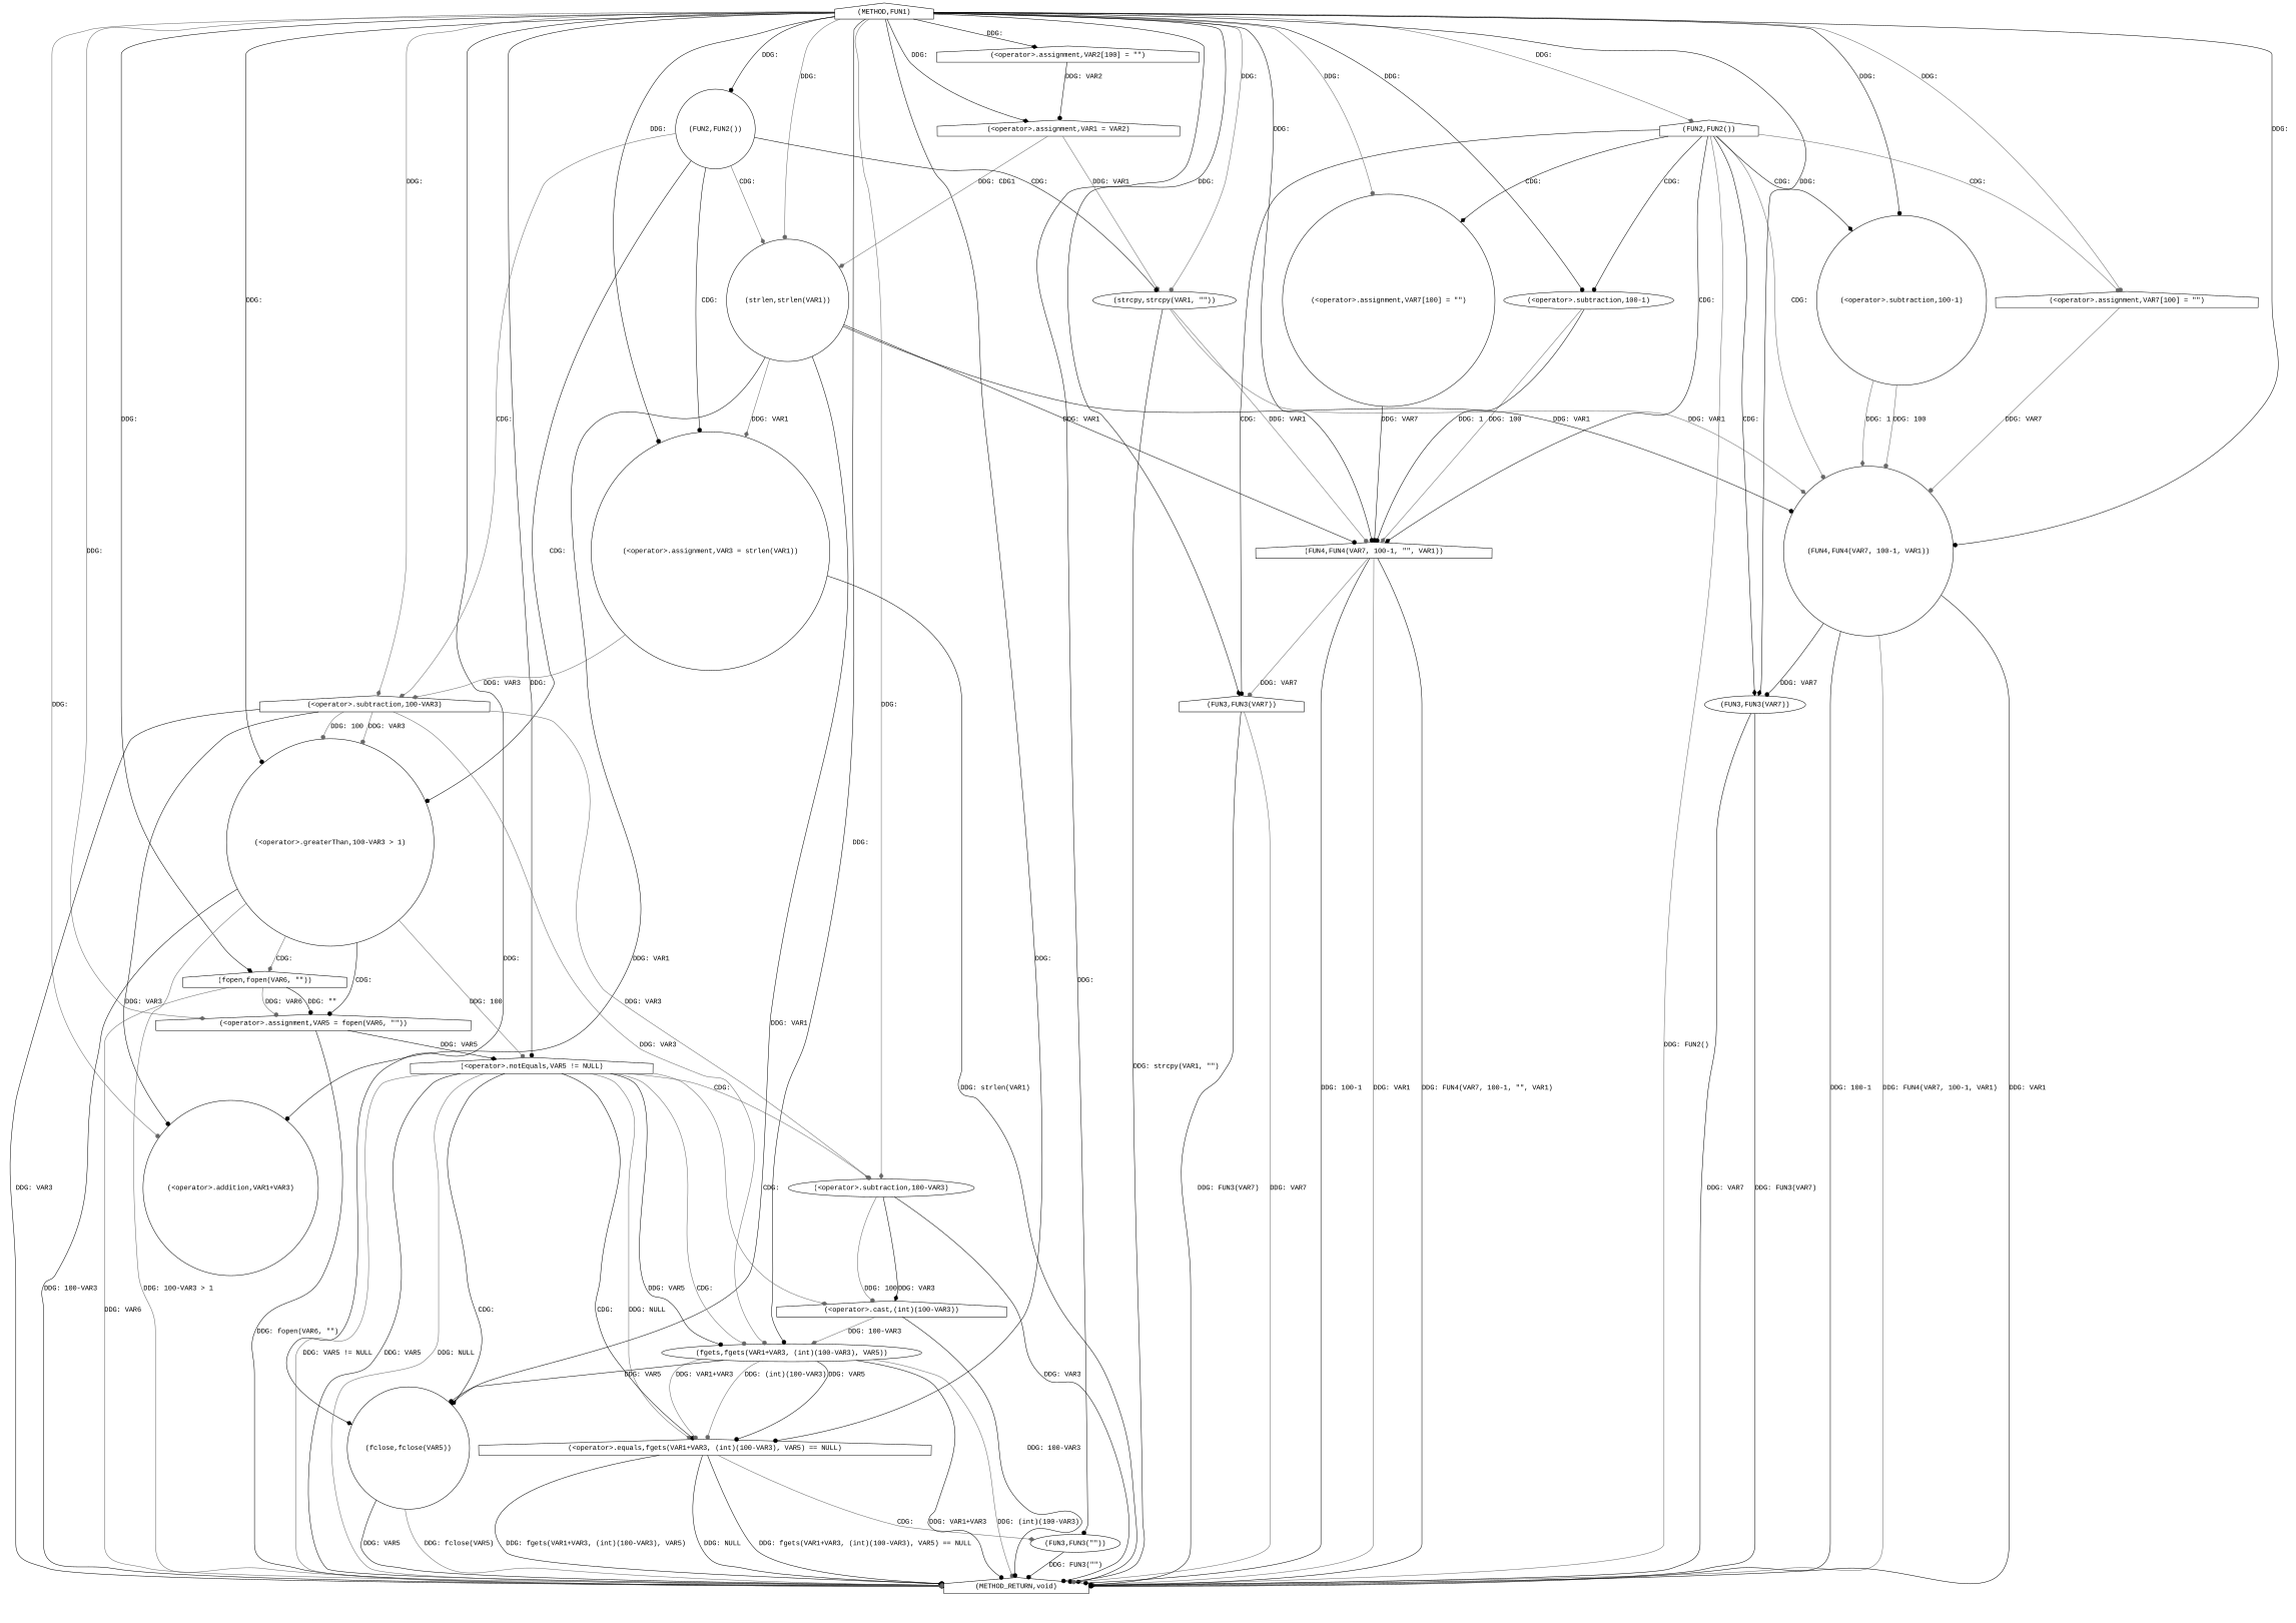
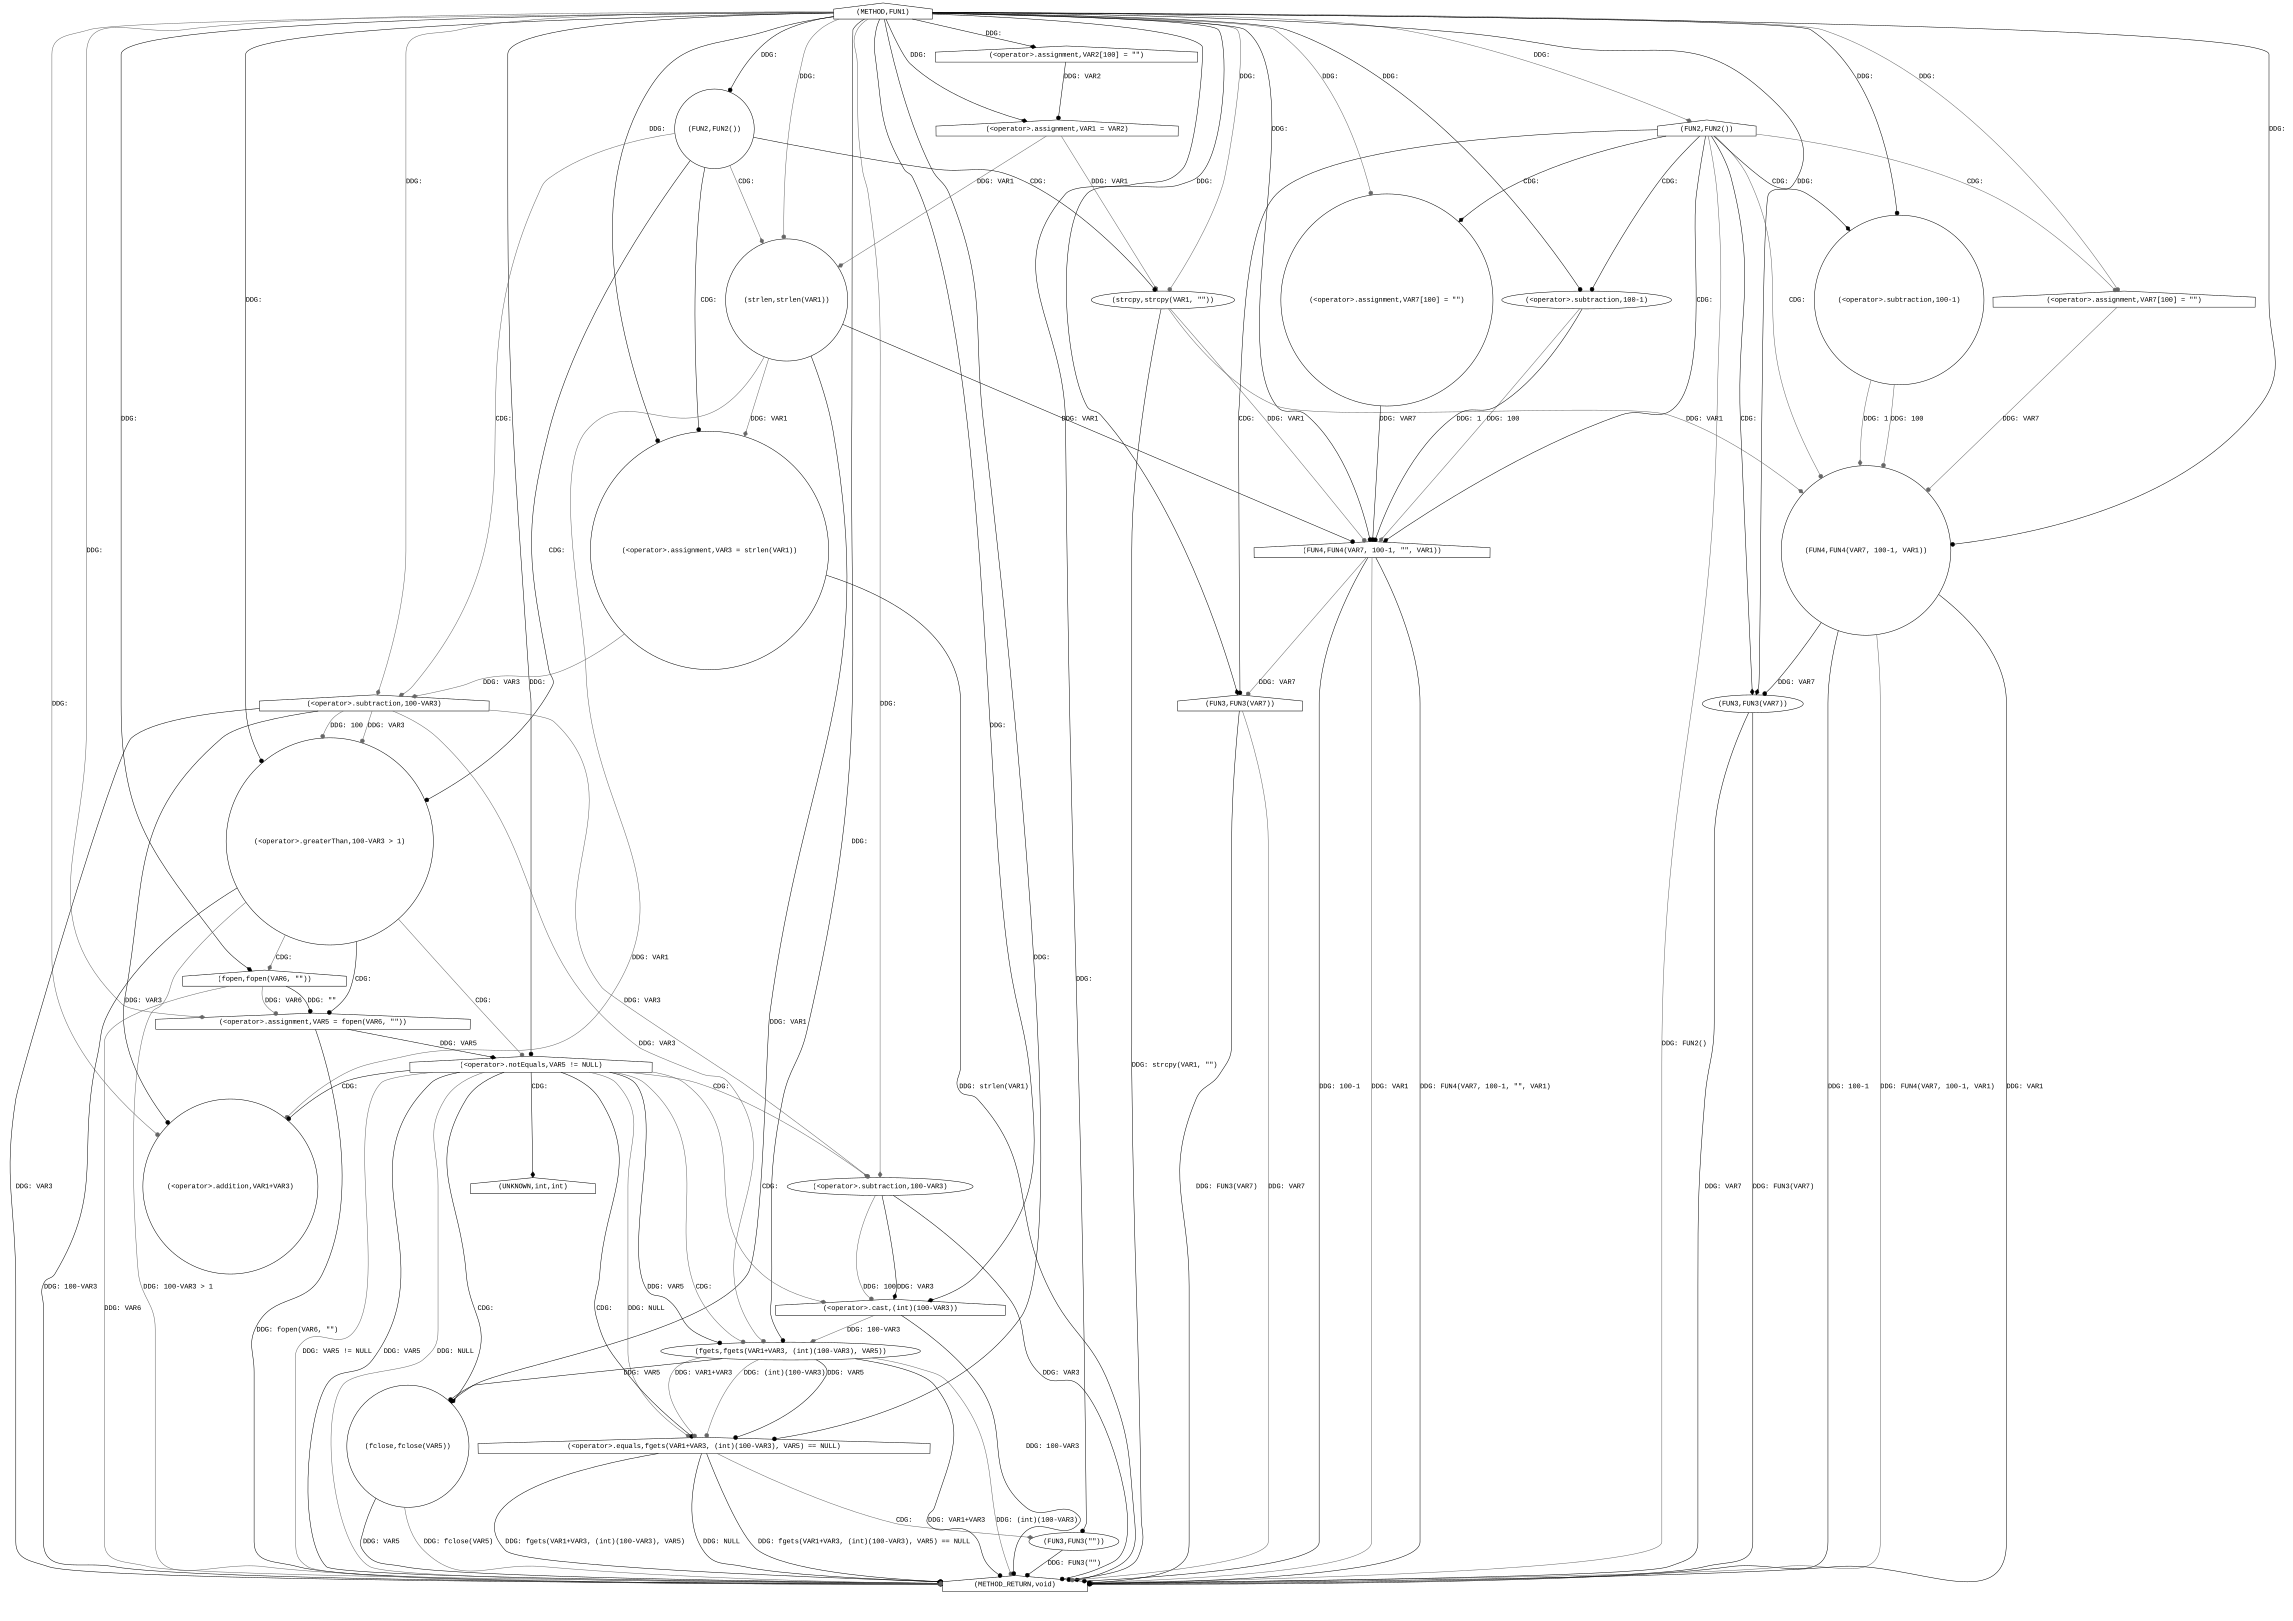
  digraph {
    fontname="Liberation Mono"
    node [fontname="Liberation Mono" shape=house]
    edge [arrowhead=dot color=black fontname="Liberation Mono"]
    n1 [label="(METHOD,FUN1)"]
    n2 [label="(<operator>.assignment,VAR2[100] = \"\")"]
    n3 [label="(<operator>.assignment,VAR1 = VAR2)"]
    n4 [label="(FUN2,FUN2())" shape=circle]
    n5 [label="(<operator>.assignment,VAR3 = strlen(VAR1))" shape=circle]
    n6 [label="(strlen,strlen(VAR1))" shape=circle]
    n7 [label="(<operator>.greaterThan,100-VAR3 > 1)" shape=circle]
    n8 [label="(<operator>.subtraction,100-VAR3)"]
    n9 [label="(<operator>.assignment,VAR5 = fopen(VAR6, \"\"))"]
    n10 [label="(fopen,fopen(VAR6, \"\"))"]
    n11 [label="(<operator>.notEquals,VAR5 != NULL)"]
    n12 [label="(<operator>.equals,fgets(VAR1+VAR3, (int)(100-VAR3), VAR5) == NULL)"]
    n13 [label="(fgets,fgets(VAR1+VAR3, (int)(100-VAR3), VAR5))" shape=ellipse]
    n14 [label="(<operator>.addition,VAR1+VAR3)" shape=circle]
    n15 [label="(<operator>.subtraction,100-VAR3)" shape=ellipse]
    n16 [label="(FUN3,FUN3(\"\"))" shape=ellipse]
    n17 [label="(fclose,fclose(VAR5))" shape=circle]
    n18 [label="(strcpy,strcpy(VAR1, \"\"))" shape=ellipse]
    n19 [label="(FUN2,FUN2())"]
    n20 [label="(<operator>.assignment,VAR7[100] = \"\")"]
    n21 [label="(FUN4,FUN4(VAR7, 100-1, VAR1))" shape=circle]
    n22 [label="(<operator>.subtraction,100-1)" shape=circle]
    n23 [label="(FUN3,FUN3(VAR7))" shape=ellipse]
    n24 [label="(<operator>.assignment,VAR7[100] = \"\")" shape=circle]
    n25 [label="(FUN4,FUN4(VAR7, 100-1, \"\", VAR1))"]
    n26 [label="(<operator>.subtraction,100-1)" shape=ellipse]
    n27 [label="(FUN3,FUN3(VAR7))"]
    n28 [label="(METHOD_RETURN,void)"]
    n29 [label="(<operator>.cast,(int)(100-VAR3))"]
+   n30 [label="(UNKNOWN,int,int)"]
    n1 -> n2 [arrowhead=diamond label="DDG: "]
    n1 -> n3 [arrowhead=diamond label="DDG: "]
    n1 -> n4 [label="DDG: "]
    n1 -> n5 [label="DDG: "]
    n1 -> n6 [color=gray40 label="DDG: "]
    n1 -> n7 [label="DDG: "]
    n1 -> n8 [arrowhead=diamond color=gray40 label="DDG: "]
    n1 -> n9 [arrowhead=diamond color=gray40 label="DDG: "]
    n1 -> n10 [arrowhead=diamond label="DDG: "]
    n1 -> n11 [label="DDG: "]
    n1 -> n12 [label="DDG: "]
    n1 -> n13 [label="DDG: "]
    n1 -> n14 [color=gray40 label="DDG: "]
    n1 -> n15 [arrowhead=diamond color=gray40 label="DDG: "]
    n1 -> n16 [label="DDG: "]
-   n1 -> n17 [arrowhead=diamond label="DDG: "]
+   n1 -> n29 [arrowhead=diamond label="DDG: "]
    n1 -> n18 [color=gray40 label="DDG: "]
    n1 -> n19 [arrowhead=diamond color=gray40 label="DDG: "]
    n1 -> n20 [color=gray40 label="DDG: "]
    n1 -> n21 [label="DDG: "]
    n1 -> n22 [label="DDG: "]
    n1 -> n23 [arrowhead=diamond label="DDG: "]
    n1 -> n24 [color=gray40 label="DDG: "]
    n1 -> n25 [label="DDG: "]
    n1 -> n26 [label="DDG: "]
    n1 -> n27 [arrowhead=diamond label="DDG: "]
    n2 -> n3 [label="DDG: VAR2"]
-   n3 -> n6 [arrowhead=diamond color=gray40 label="DDG: CDG1"]
+   n3 -> n6 [arrowhead=diamond color=gray40 label="DDG: VAR1"]
    n3 -> n18 [arrowhead=diamond color=gray40 label="DDG: VAR1"]
    n4 -> n5 [label="CDG: "]
    n4 -> n6 [arrowhead=diamond color=gray40 label="CDG: "]
    n4 -> n7 [label="CDG: "]
    n4 -> n8 [arrowhead=diamond color=gray40 label="CDG: "]
    n4 -> n18 [label="CDG: "]
    n5 -> n8 [arrowhead=diamond color=gray40 label="DDG: VAR3"]
    n5 -> n28 [arrowhead=diamond label="DDG: strlen(VAR1)"]
    n6 -> n5 [arrowhead=diamond color=gray40 label="DDG: VAR1"]
-   n6 -> n14 [label="DDG: VAR1"]
+   n6 -> n14 [color=gray40 label="DDG: VAR1"]
    n6 -> n17 [label="DDG: VAR1"]
-   n6 -> n21 [label="DDG: VAR1"]
    n6 -> n25 [label="DDG: VAR1"]
    n7 -> n9 [label="CDG: "]
    n7 -> n10 [arrowhead=diamond color=gray40 label="CDG: "]
-   n7 -> n11 [color=gray40 label="DDG: 100"]
+   n7 -> n11 [color=gray40 label="CDG: "]
    n7 -> n28 [color=gray40 label="DDG: 100-VAR3 > 1"]
    n7 -> n28 [label="DDG: 100-VAR3"]
    n8 -> n7 [color=gray40 label="DDG: 100"]
    n8 -> n7 [color=gray40 label="DDG: VAR3"]
    n8 -> n13 [color=gray40 label="DDG: VAR3"]
    n8 -> n14 [label="DDG: VAR3"]
    n8 -> n15 [color=gray40 label="DDG: VAR3"]
    n8 -> n28 [label="DDG: VAR3"]
    n9 -> n11 [arrowhead=diamond label="DDG: VAR5"]
    n9 -> n28 [label="DDG: fopen(VAR6, \"\")"]
    n10 -> n9 [color=gray40 label="DDG: VAR6"]
    n10 -> n9 [label="DDG: \"\""]
    n10 -> n28 [arrowhead=diamond color=gray40 label="DDG: VAR6"]
    n11 -> n12 [arrowhead=diamond color=gray40 label="DDG: NULL"]
    n11 -> n12 [label="CDG: "]
    n11 -> n13 [label="DDG: VAR5"]
    n11 -> n13 [color=gray40 label="CDG: "]
+   n11 -> n14 [label="CDG: "]
    n11 -> n15 [arrowhead=diamond color=gray40 label="CDG: "]
    n11 -> n17 [arrowhead=diamond label="CDG: "]
    n11 -> n28 [arrowhead=diamond color=gray40 label="DDG: VAR5 != NULL"]
    n11 -> n28 [arrowhead=diamond label="DDG: VAR5"]
    n11 -> n28 [arrowhead=diamond color=gray40 label="DDG: NULL"]
    n11 -> n29 [arrowhead=diamond color=gray40 label="CDG: "]
+   n11 -> n30 [arrowhead=diamond label="CDG: "]
    n12 -> n16 [arrowhead=diamond color=gray40 label="CDG: "]
    n12 -> n28 [label="DDG: fgets(VAR1+VAR3, (int)(100-VAR3), VAR5)"]
    n12 -> n28 [arrowhead=diamond label="DDG: NULL"]
    n12 -> n28 [label="DDG: fgets(VAR1+VAR3, (int)(100-VAR3), VAR5) == NULL"]
    n13 -> n12 [color=gray40 label="DDG: VAR1+VAR3"]
    n13 -> n12 [color=gray40 label="DDG: (int)(100-VAR3)"]
    n13 -> n12 [label="DDG: VAR5"]
    n13 -> n17 [label="DDG: VAR5"]
    n13 -> n28 [label="DDG: VAR1+VAR3"]
    n13 -> n28 [color=gray40 label="DDG: (int)(100-VAR3)"]
    n15 -> n28 [label="DDG: VAR3"]
    n15 -> n29 [color=gray40 label="DDG: 100"]
    n15 -> n29 [arrowhead=diamond label="DDG: VAR3"]
    n16 -> n28 [label="DDG: FUN3(\"\")"]
    n17 -> n28 [label="DDG: VAR5"]
    n17 -> n28 [color=gray40 label="DDG: fclose(VAR5)"]
    n18 -> n21 [arrowhead=diamond color=gray40 label="DDG: VAR1"]
    n18 -> n25 [color=gray40 label="DDG: VAR1"]
    n18 -> n28 [label="DDG: strcpy(VAR1, \"\")"]
    n19 -> n20 [color=gray40 label="CDG: "]
    n19 -> n21 [color=gray40 label="CDG: "]
    n19 -> n22 [arrowhead=diamond label="CDG: "]
    n19 -> n23 [arrowhead=diamond label="CDG: "]
    n19 -> n24 [arrowhead=diamond label="CDG: "]
    n19 -> n25 [arrowhead=diamond label="CDG: "]
    n19 -> n26 [label="CDG: "]
    n19 -> n27 [label="CDG: "]
    n19 -> n28 [arrowhead=diamond color=gray40 label="DDG: FUN2()"]
    n20 -> n21 [color=gray40 label="DDG: VAR7"]
    n21 -> n23 [label="DDG: VAR7"]
    n21 -> n28 [label="DDG: 100-1"]
    n21 -> n28 [color=gray40 label="DDG: FUN4(VAR7, 100-1, VAR1)"]
    n21 -> n28 [label="DDG: VAR1"]
    n22 -> n21 [color=gray40 label="DDG: 100"]
    n22 -> n21 [arrowhead=diamond color=gray40 label="DDG: 1"]
    n23 -> n28 [arrowhead=diamond label="DDG: FUN3(VAR7)"]
    n23 -> n28 [label="DDG: VAR7"]
    n24 -> n25 [label="DDG: VAR7"]
    n25 -> n27 [color=gray40 label="DDG: VAR7"]
    n25 -> n28 [label="DDG: 100-1"]
    n25 -> n28 [arrowhead=diamond color=gray40 label="DDG: VAR1"]
    n25 -> n28 [label="DDG: FUN4(VAR7, 100-1, \"\", VAR1)"]
    n26 -> n25 [arrowhead=diamond color=gray40 label="DDG: 100"]
    n26 -> n25 [label="DDG: 1"]
    n27 -> n28 [label="DDG: FUN3(VAR7)"]
    n27 -> n28 [color=gray40 label="DDG: VAR7"]
    n29 -> n13 [arrowhead=diamond color=gray40 label="DDG: 100-VAR3"]
    n29 -> n28 [label="DDG: 100-VAR3"]
  }
